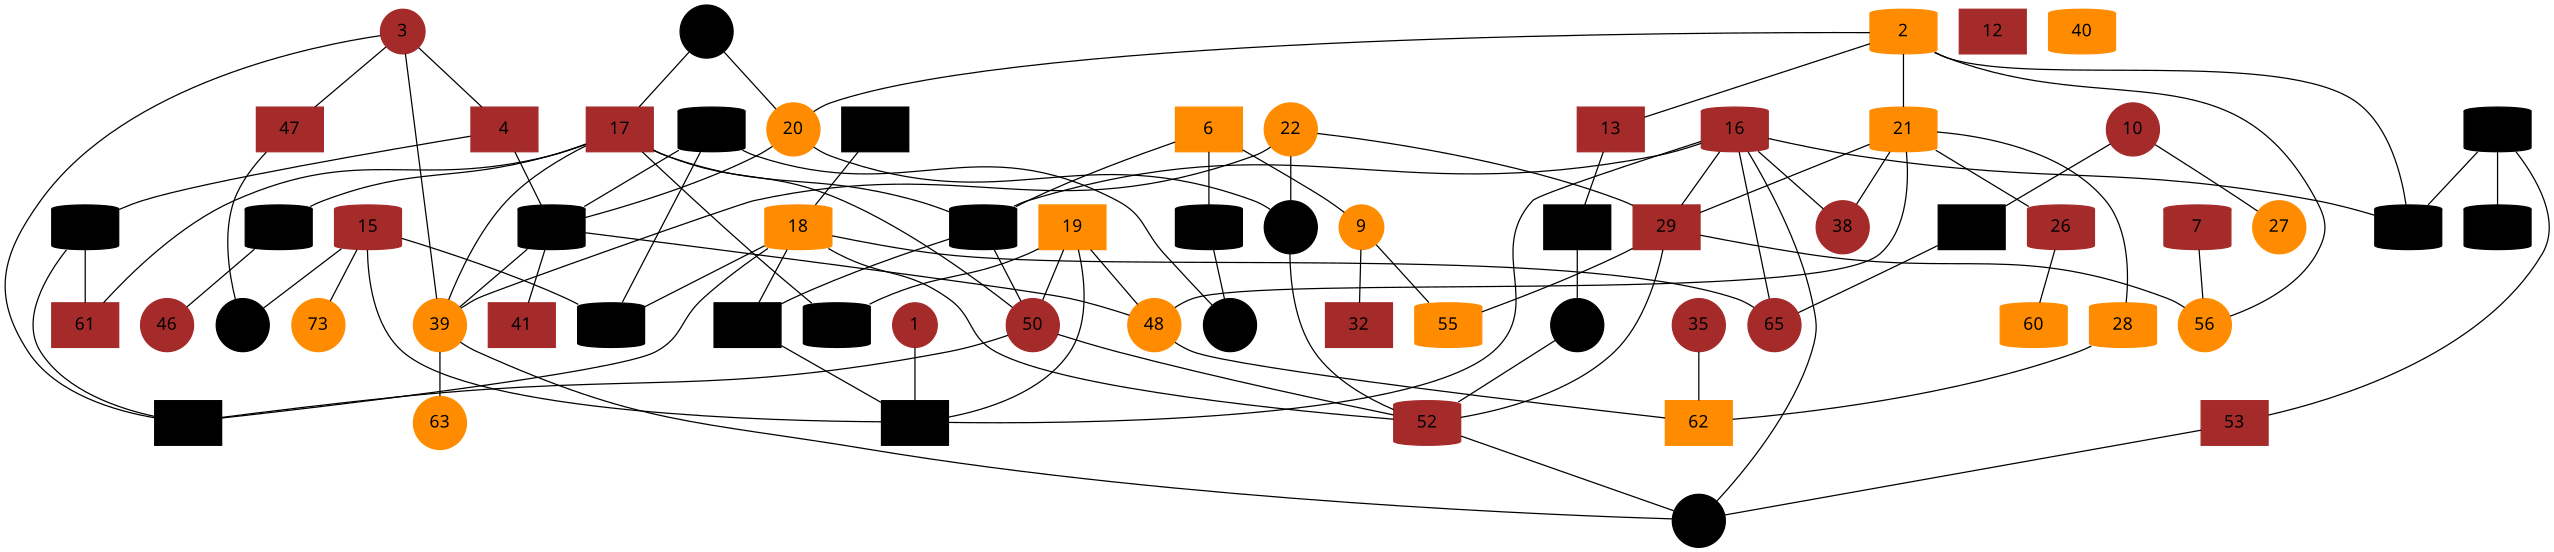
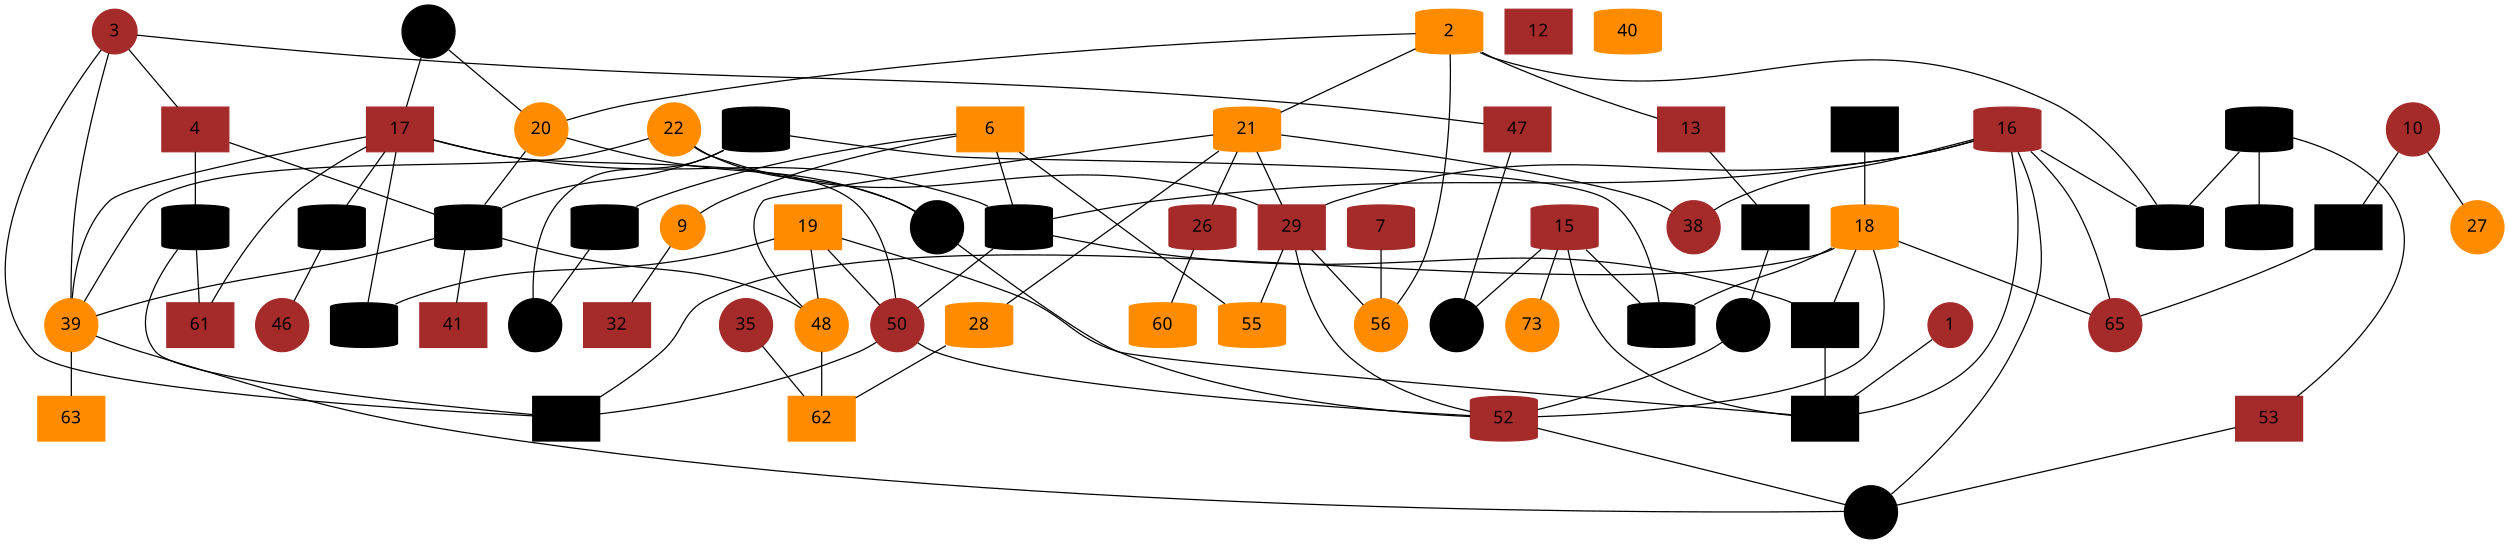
  graph {
    fontname="Noto Sans"
    node [color=brown fontname="Noto Sans" shape=circle style=filled]
    edge [fontname="Noto Sans"]
    1
    58 [color=black shape=box]
    2 [color=darkorange shape=cylinder]
    13 [shape=box]
    20 [color=darkorange]
    21 [color=darkorange shape=cylinder]
    31 [color=black shape=cylinder]
    56 [color=darkorange]
    34 [color=black shape=box]
    37 [color=black shape=cylinder]
    24 [color=black]
    48 [color=darkorange]
    29 [shape=box]
    38
    26 [shape=cylinder]
    28 [color=darkorange shape=cylinder]
    62 [color=darkorange shape=box]
    3
    4 [shape=box]
    39 [color=darkorange]
    47 [shape=box]
    57 [color=black shape=box]
    51 [color=black shape=cylinder]
-   63 [color=darkorange]
+   63 [color=darkorange shape=box]
    64 [color=black]
    54 [color=black]
    41 [shape=box]
    61 [shape=box]
    5 [color=black shape=box]
    18 [color=darkorange shape=cylinder]
    59 [color=black shape=cylinder]
    65
    43 [color=black shape=box]
    52 [shape=cylinder]
    6 [color=darkorange shape=box]
    9 [color=darkorange]
    33 [color=black shape=cylinder]
    42 [color=black shape=cylinder]
    32 [shape=box]
    55 [color=darkorange shape=cylinder]
    45 [color=black]
    50
    7 [shape=cylinder]
    8 [color=black shape=cylinder]
    36 [color=black shape=cylinder]
    53 [shape=box]
    10
    27 [color=darkorange]
    49 [color=black shape=box]
    11 [color=black]
    17 [shape=box]
    25 [color=black shape=cylinder]
    30 [color=black shape=cylinder]
    12 [shape=box]
    44 [color=black]
    14 [color=black shape=cylinder]
    15 [shape=cylinder]
    n58 [color=darkorange label=73]
    16 [shape=cylinder]
    46
    19 [color=darkorange shape=box]
    60 [color=darkorange shape=cylinder]
    22 [color=darkorange]
    35
    40 [color=darkorange shape=cylinder]
    1 -- 58
    2 -- 13
    2 -- 20
    2 -- 21
    2 -- 31
    2 -- 56
    13 -- 34
    20 -- 37
    20 -- 24
    21 -- 48
    21 -- 29
    21 -- 38
    21 -- 26
    21 -- 28
    34 -- 44
    37 -- 48
    37 -- 39
    37 -- 41
    24 -- 52
    48 -- 62
    29 -- 56
    29 -- 52
    29 -- 55
    26 -- 60
    28 -- 62
    3 -- 4
    3 -- 39
    3 -- 47
    3 -- 57
    4 -- 37
    4 -- 51
    39 -- 63
    39 -- 64
    47 -- 54
    51 -- 57
    51 -- 61
    5 -- 18
    18 -- 57
    18 -- 59
    18 -- 65
    18 -- 43
    18 -- 52
    43 -- 58
    52 -- 64
    6 -- 9
    6 -- 33
    6 -- 42
    9 -- 32
-   9 -- 55
+   6 -- 55
    33 -- 45
    42 -- 43
    42 -- 50
    50 -- 57
    50 -- 52
    7 -- 56
    8 -- 31
    8 -- 36
    8 -- 53
    53 -- 64
    10 -- 27
    10 -- 49
    49 -- 65
    11 -- 20
    11 -- 17
    17 -- 39
    17 -- 61
    17 -- 42
    17 -- 50
    17 -- 25
    17 -- 30
    25 -- 46
    44 -- 52
    14 -- 37
    14 -- 59
    14 -- 45
    15 -- 58
    15 -- 54
    15 -- 59
    15 -- n58
    16 -- 58
    16 -- 31
    16 -- 29
    16 -- 38
    16 -- 64
    16 -- 65
    16 -- 42
    19 -- 58
    19 -- 48
    19 -- 50
    19 -- 30
    22 -- 24
    22 -- 29
    22 -- 39
    35 -- 62
  }
